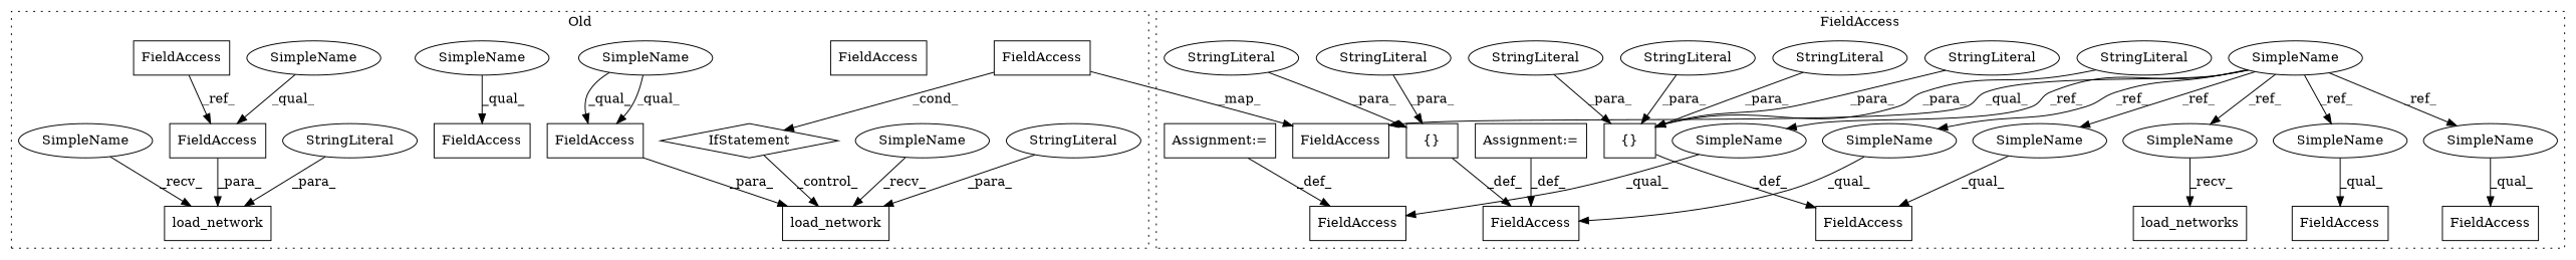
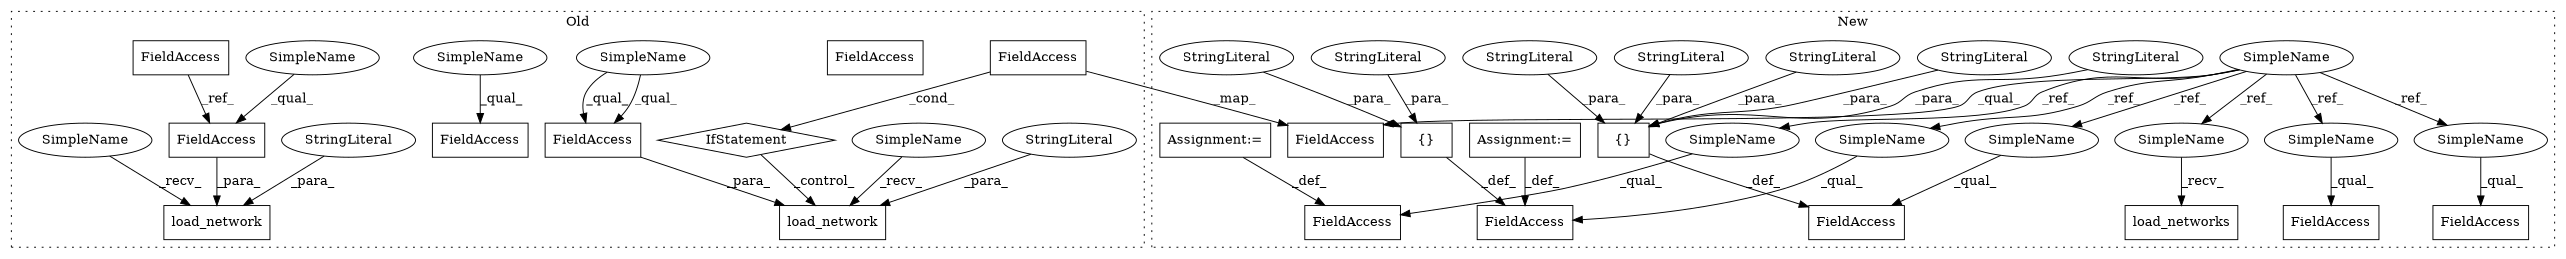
  digraph {
    node [a=22 l=4 s=1389 shape=ellipse]
    n1 [a=25 l="4,2" label=IfStatement s="1343,1359" shape=diamond]
    n2 [a=32 l="13,1" label=load_network s="1376,1418" shape=box]
    n3 [l=12 label=FieldAccess s=1347 shape=box]
    n4 [a=45 l=5 label=StringLiteral s=1401]
    n5 [a=32 l="13,1" label=load_network s="1236,1278" shape=box]
    n6 [a=45 l=5 label=StringLiteral s=1261]
    n7 [l=11 label=FieldAccess shape=box]
    n8 [l=11 label=FieldAccess s=510 shape=box]
    n9 [l=11 label=FieldAccess s=1305 shape=box]
    n10 [l=11 label=FieldAccess s=1249 shape=box]
    n11 [a=42 label=SimpleName s=1249]
    n12 [a=42 label=SimpleName s=1305]
    n13 [a=42 label=SimpleName s=1371]
    n14 [a=42 label=SimpleName s=1231]
    n15 [a=42 label=SimpleName]
    n16 [l=11 label=FieldAccess shape=box]
    n17 [a=32 l="14,1" label=load_networks s="1776,1805" shape=box]
    n18 [a=42 label=SimpleName s=292]
    n19 [l=12 label=FieldAccess s=734 shape=box]
    n20 [l=15 label=FieldAccess s=515 shape=box]
    n21 [a=4 l="1,1" label="{}" s="543,603" shape=box]
    n22 [a=45 l=9 label=StringLiteral s=556]
    n23 [a=45 l=7 label=StringLiteral s=566]
    n24 [a=45 l=5 label=StringLiteral s=580]
    n25 [a=45 l=5 label=StringLiteral s=544]
    n26 [l=17 label=FieldAccess s=872 shape=box]
    n27 [a=4 l="1,1" label="{}" s="697,723" shape=box]
    n28 [a=45 l=7 label=StringLiteral s=716]
    n29 [a=45 l=9 label=StringLiteral s=586]
    n30 [a=45 l=8 label=StringLiteral s=698]
    n31 [l=16 label=FieldAccess s=1031 shape=box]
    n32 [l=16 label=FieldAccess s=955 shape=box]
    n33 [l=8 label=FieldAccess s=751 shape=box]
    n34 [a=7 l=1 label="Assignment:=" s=624 shape=box]
    n35 [a=7 l=1 label="Assignment:=" s=1047 shape=box]
    n36 [a=42 label=SimpleName s=515]
    n37 [a=42 label=SimpleName s=1031]
    n38 [a=42 label=SimpleName s=1771]
    n39 [a=42 label=SimpleName s=751]
    n40 [a=42 label=SimpleName s=955]
    n41 [a=42 label=SimpleName s=872]
    subgraph cluster_1 {
      label=Old
      style=dotted
      n1
      n2
      n3
      n4
      n5
      n6
      n7
      n8
      n9
      n10
      n11
      n12
      n13
      n14
      n15
      n16
    }
    subgraph cluster_2 {
-     label=FieldAccess
+     label=New
      style=dotted
      n17
      n18
      n19
      n20
      n21
      n22
      n23
      n24
      n25
      n26
      n27
      n28
      n29
      n30
      n31
      n32
      n33
      n34
      n35
      n36
      n37
      n38
      n39
      n40
      n41
    }
    n1 -> n2 [label=_control_]
    n3 -> n1 [label=_cond_]
    n3 -> n19 [label=_map_]
    n4 -> n2 [label=_para_]
    n6 -> n5 [label=_para_]
    n8 -> n10 [label=_ref_]
    n10 -> n5 [label=_para_]
    n11 -> n10 [label=_qual_]
    n12 -> n9 [label=_qual_]
    n13 -> n2 [label=_recv_]
    n14 -> n5 [label=_recv_]
    n15 -> n16 [label=_qual_]
    n15 -> n16 [label=_qual_]
    n16 -> n2 [label=_para_]
    n18 -> n19 [label=_qual_]
    n18 -> n36 [label=_ref_]
    n18 -> n37 [label=_ref_]
    n18 -> n38 [label=_ref_]
    n18 -> n39 [label=_ref_]
    n18 -> n40 [label=_ref_]
    n18 -> n41 [label=_ref_]
    n21 -> n20 [label=_def_]
    n22 -> n21 [label=_para_]
    n23 -> n21 [label=_para_]
    n24 -> n21 [label=_para_]
    n25 -> n21 [label=_para_]
    n27 -> n26 [label=_def_]
    n28 -> n27 [label=_para_]
    n29 -> n21 [label=_para_]
    n30 -> n27 [label=_para_]
    n34 -> n26 [label=_def_]
    n35 -> n31 [label=_def_]
    n36 -> n20 [label=_qual_]
    n37 -> n31 [label=_qual_]
    n38 -> n17 [label=_recv_]
    n39 -> n33 [label=_qual_]
    n40 -> n32 [label=_qual_]
    n41 -> n26 [label=_qual_]
  }
